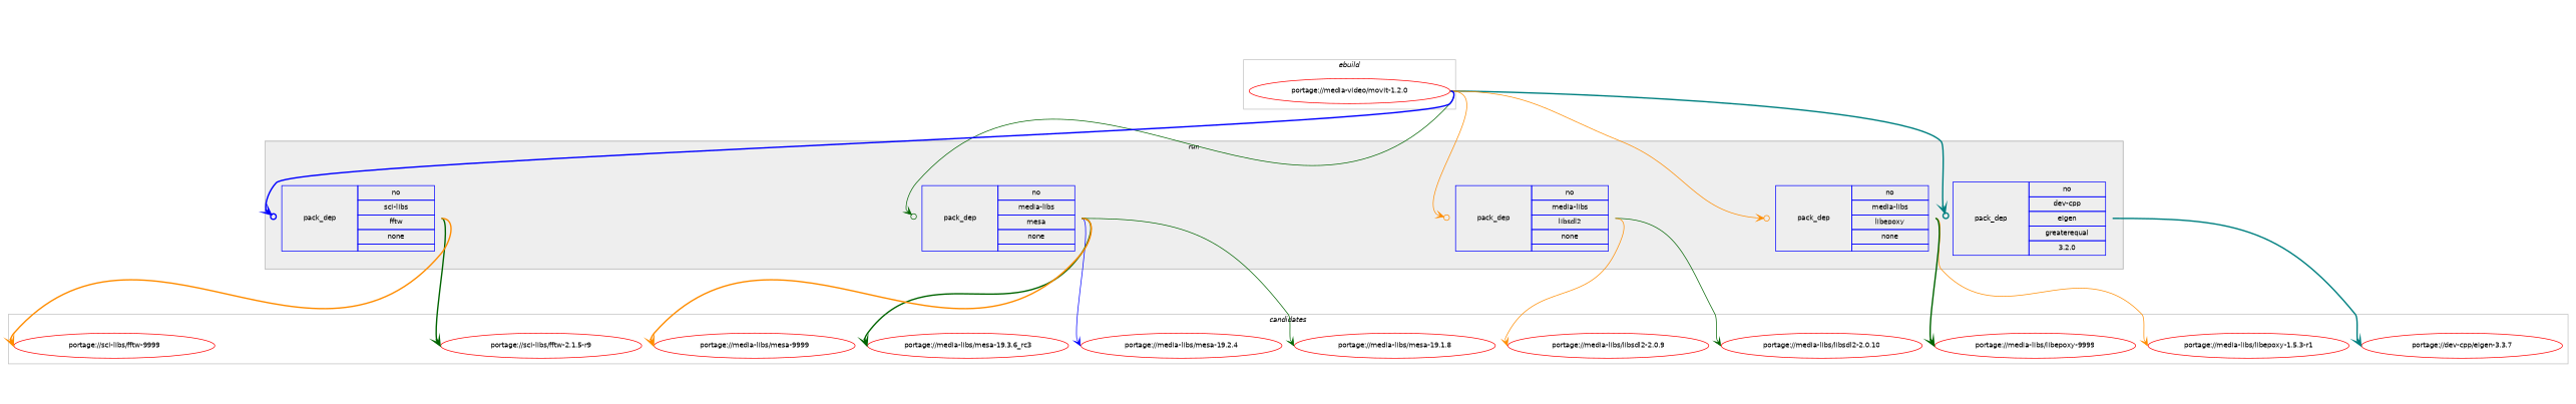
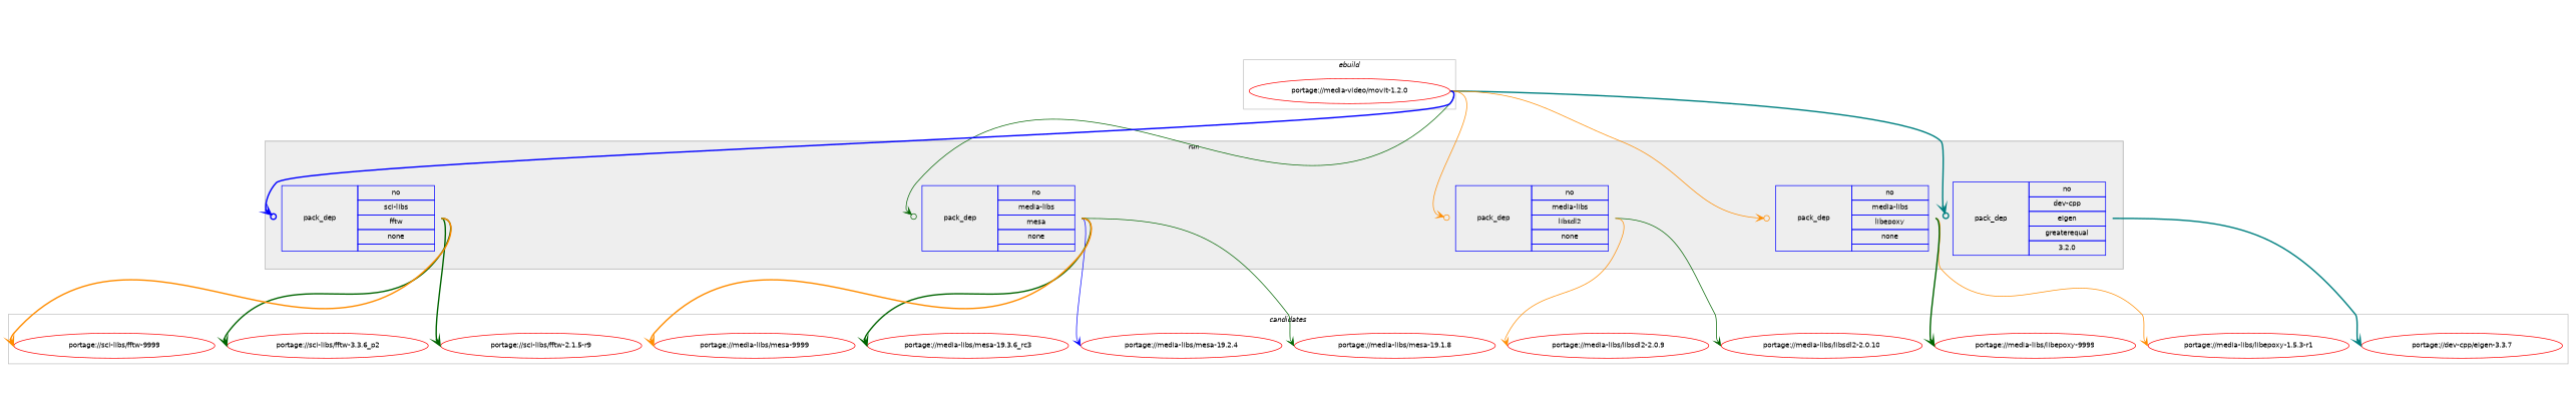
  digraph {
    compound=true
    concentrate=true
    fontname=Helvetica
    fontsize=10
    newrank=true
    rankdir=TB
    ranksep=1.5
    node [color=red fontname=Helvetica fontsize=10]
    edge [arrowhead=vee color=darkgreen headport=w style=bold tailport=e weight=100]
    n1 [label="portage://media-video/movit-1.2.0" width=4]
    n2 [color=blue label=<<TABLE BORDER="0" CELLBORDER="1" CELLSPACING="0" CELLPADDING="4" WIDTH="220"><TR><TD ROWSPAN="6" CELLPADDING="30">pack_dep</TD></TR><TR><TD WIDTH="110">no</TD></TR><TR><TD>dev-cpp</TD></TR><TR><TD>eigen</TD></TR><TR><TD>greaterequal</TD></TR><TR><TD>3.2.0</TD></TR></TABLE>> shape=none]
    n3 [color=blue label=<<TABLE BORDER="0" CELLBORDER="1" CELLSPACING="0" CELLPADDING="4" WIDTH="220"><TR><TD ROWSPAN="6" CELLPADDING="30">pack_dep</TD></TR><TR><TD WIDTH="110">no</TD></TR><TR><TD>media-libs</TD></TR><TR><TD>libepoxy</TD></TR><TR><TD>none</TD></TR><TR><TD></TD></TR></TABLE>> shape=none]
    n4 [color=blue label=<<TABLE BORDER="0" CELLBORDER="1" CELLSPACING="0" CELLPADDING="4" WIDTH="220"><TR><TD ROWSPAN="6" CELLPADDING="30">pack_dep</TD></TR><TR><TD WIDTH="110">no</TD></TR><TR><TD>media-libs</TD></TR><TR><TD>libsdl2</TD></TR><TR><TD>none</TD></TR><TR><TD></TD></TR></TABLE>> shape=none]
    n5 [color=blue label=<<TABLE BORDER="0" CELLBORDER="1" CELLSPACING="0" CELLPADDING="4" WIDTH="220"><TR><TD ROWSPAN="6" CELLPADDING="30">pack_dep</TD></TR><TR><TD WIDTH="110">no</TD></TR><TR><TD>media-libs</TD></TR><TR><TD>mesa</TD></TR><TR><TD>none</TD></TR><TR><TD></TD></TR></TABLE>> shape=none]
    n6 [color=blue label=<<TABLE BORDER="0" CELLBORDER="1" CELLSPACING="0" CELLPADDING="4" WIDTH="220"><TR><TD ROWSPAN="6" CELLPADDING="30">pack_dep</TD></TR><TR><TD WIDTH="110">no</TD></TR><TR><TD>sci-libs</TD></TR><TR><TD>fftw</TD></TR><TR><TD>none</TD></TR><TR><TD></TD></TR></TABLE>> shape=none]
    n7 [label="portage://dev-cpp/eigen-3.3.7" width=4]
    n8 [label="portage://media-libs/libepoxy-1.5.3-r1" width=4]
    n9 [label="portage://media-libs/libepoxy-9999" width=4]
    n10 [label="portage://media-libs/libsdl2-2.0.10" width=4]
    n11 [label="portage://media-libs/libsdl2-2.0.9" width=4]
    n12 [label="portage://media-libs/mesa-19.1.8" width=4]
    n13 [label="portage://media-libs/mesa-19.2.4" width=4]
    n14 [label="portage://media-libs/mesa-19.3.6_rc3" width=4]
    n15 [label="portage://media-libs/mesa-9999" width=4]
    n16 [label="portage://sci-libs/fftw-2.1.5-r9" width=4]
+   n17 [label="portage://sci-libs/fftw-3.3.6_p2" width=4]
    n18 [label="portage://sci-libs/fftw-9999" width=4]
    subgraph cluster_1 {
      color=gray
      label=<<i>ebuild</i>>
      rank=same
      n1
    }
    subgraph cluster_2 {
      color=gray
      label=<<i>dependencies</i>>
      subgraph cluster_3 {
        color=gray
        fillcolor="#eeeeee"
        label=<<i>compile</i>>
        style=filled
      }
      subgraph cluster_4 {
        color=gray
        fillcolor="#eeeeee"
        label=<<i>compile and run</i>>
        style=filled
        subgraph sub_5 {
          color=gray
          fillcolor="#eeeeee"
          label=<<i>compile and run</i>>
          style=filled
          n2
        }
        subgraph sub_6 {
          color=gray
          fillcolor="#eeeeee"
          label=<<i>compile and run</i>>
          style=filled
          n3
        }
        subgraph sub_7 {
          color=gray
          fillcolor="#eeeeee"
          label=<<i>compile and run</i>>
          style=filled
          n4
        }
        subgraph sub_8 {
          color=gray
          fillcolor="#eeeeee"
          label=<<i>compile and run</i>>
          style=filled
          n5
        }
        subgraph sub_9 {
          color=gray
          fillcolor="#eeeeee"
          label=<<i>compile and run</i>>
          style=filled
          n6
        }
      }
      subgraph cluster_10 {
        color=gray
        fillcolor="#eeeeee"
        label=<<i>run</i>>
        style=filled
      }
    }
    subgraph cluster_11 {
      color=gray
      label=<<i>candidates</i>>
      rank=same
      subgraph sub_12 {
        color=black
        label=<<i>candidates</i>>
        nodesep=1
        rank=same
        n7
      }
      subgraph sub_13 {
        color=black
        label=<<i>candidates</i>>
        nodesep=1
        rank=same
        n8
        n9
      }
      subgraph sub_14 {
        color=black
        label=<<i>candidates</i>>
        nodesep=1
        rank=same
        n10
        n11
      }
      subgraph sub_15 {
        color=black
        label=<<i>candidates</i>>
        nodesep=1
        rank=same
        n12
        n13
        n14
        n15
      }
      subgraph sub_16 {
        color=black
        label=<<i>candidates</i>>
        nodesep=1
        rank=same
        n16
+       n17
        n18
      }
    }
    n1 -> n2 [arrowhead=odotvee color=teal weight=20]
    n1 -> n3 [arrowhead=odotvee color=darkorange style=solid weight=20]
    n1 -> n4 [arrowhead=odotvee color=darkorange style=solid weight=20]
    n1 -> n5 [arrowhead=odotvee style=solid weight=20]
    n1 -> n6 [arrowhead=odotvee color=blue weight=20]
    n2 -> n7 [color=teal]
    n3 -> n8 [color=darkorange style=solid]
    n3 -> n9
    n4 -> n10 [style=solid]
    n4 -> n11 [color=darkorange style=solid]
    n5 -> n12 [style=solid]
    n5 -> n13 [color=blue style=solid]
    n5 -> n14
    n5 -> n15 [color=darkorange]
    n6 -> n16
+   n6 -> n17
    n6 -> n18 [color=darkorange]
  }
